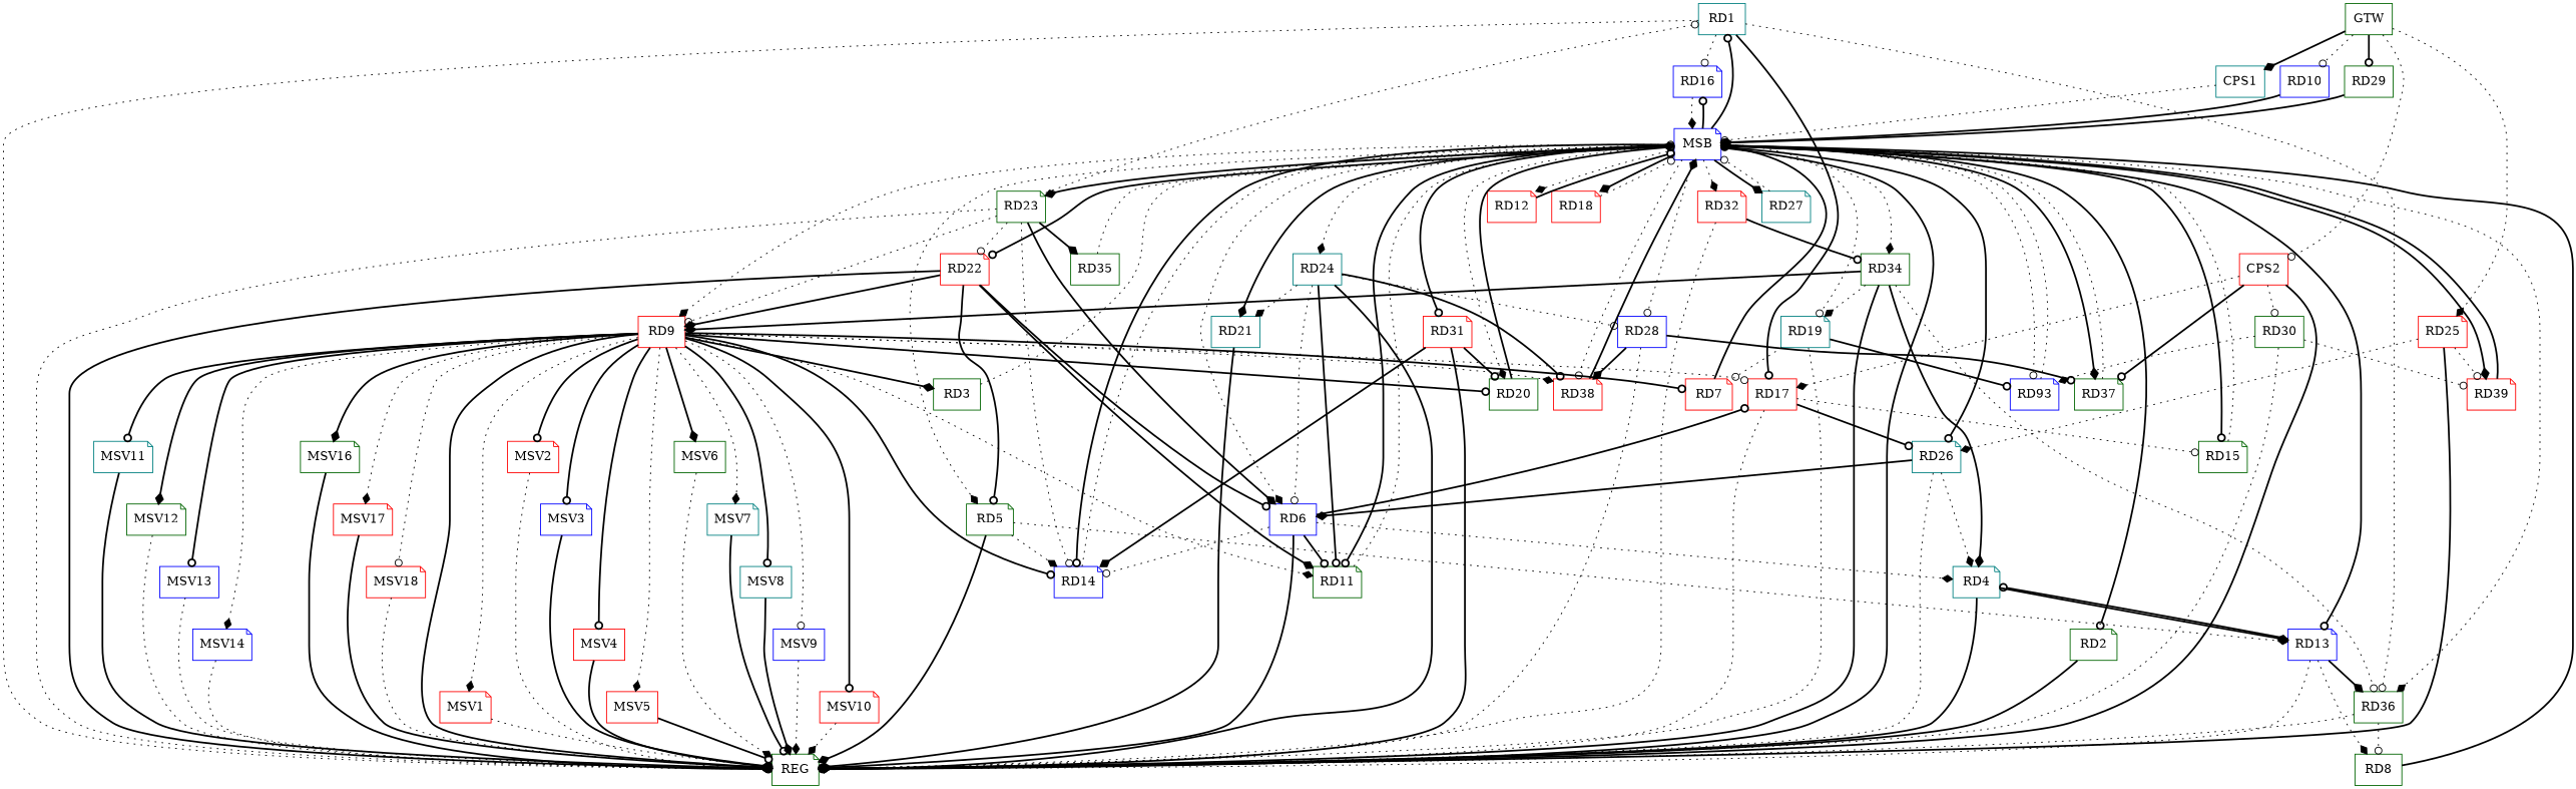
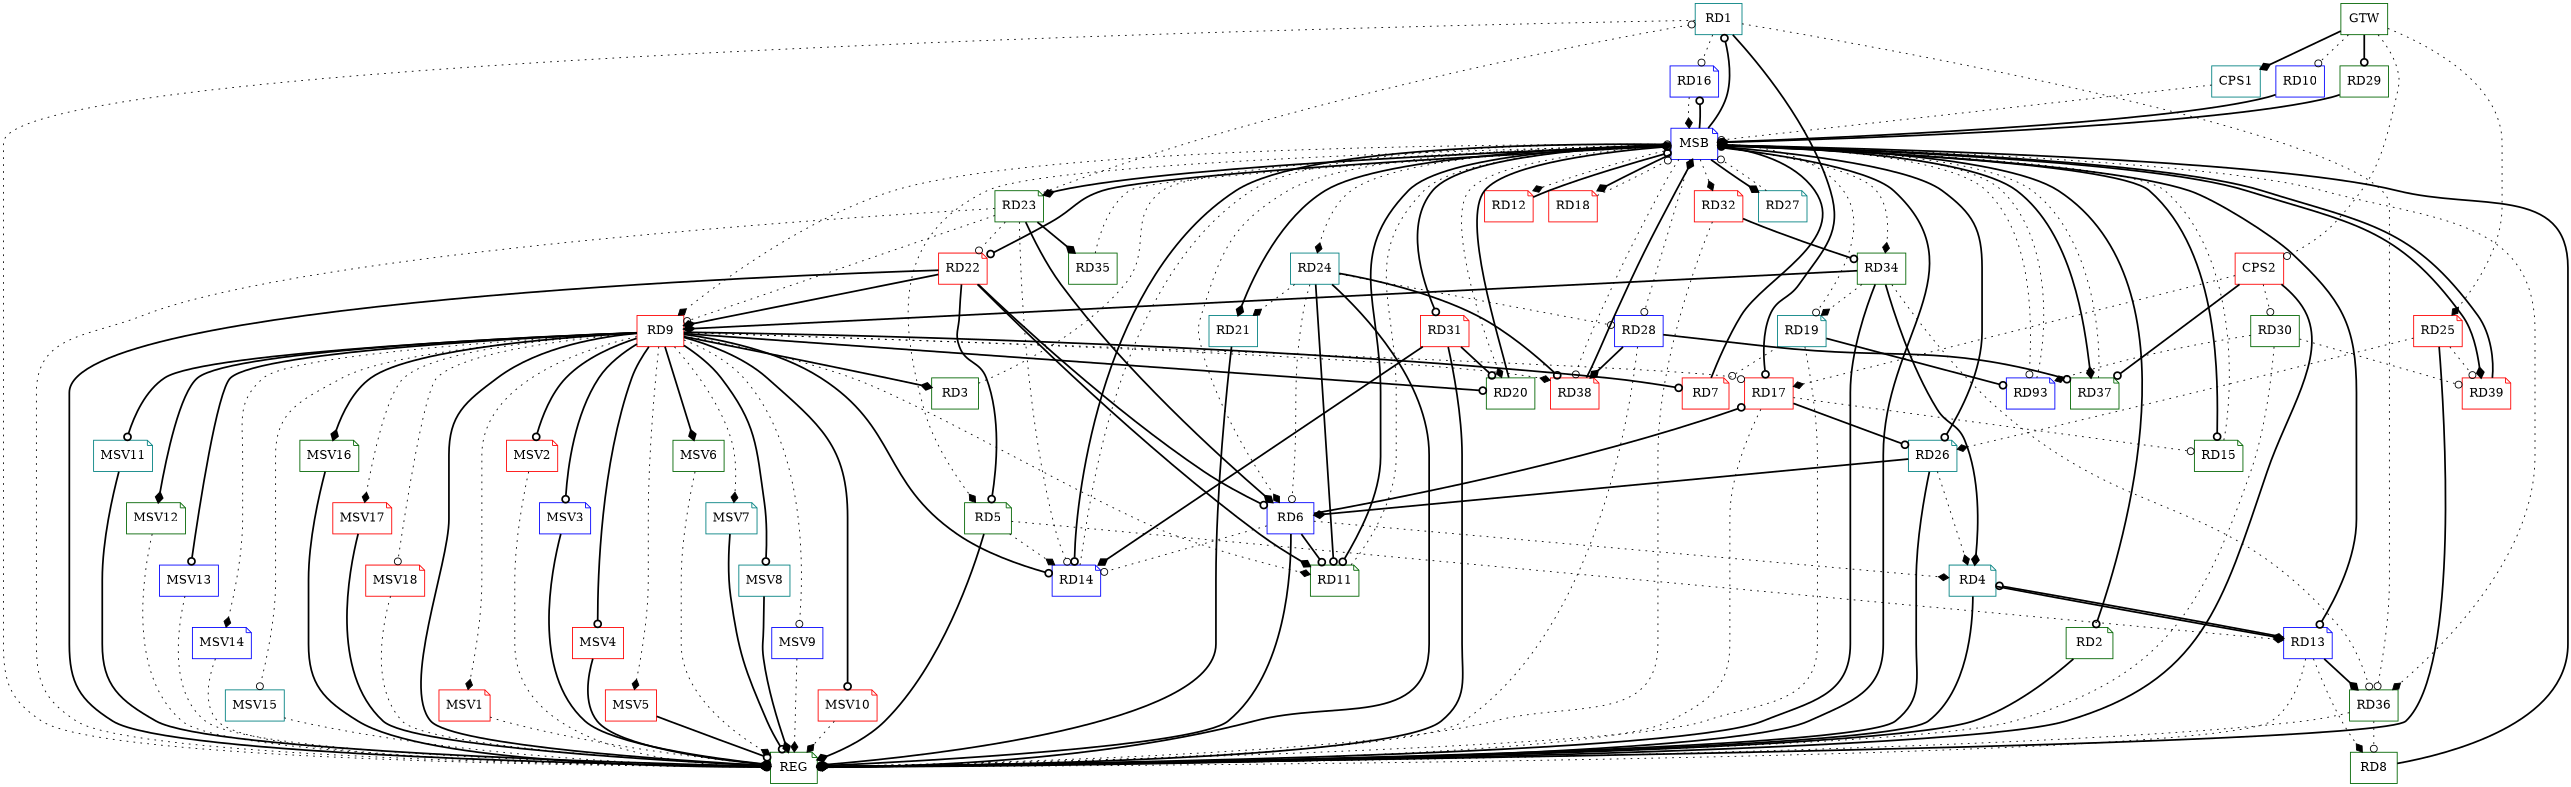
  strict digraph {
    node [color=red shape=note]
    edge [arrowhead=odot style=bold]
    n1 [color=teal label=RD1 shape=box]
    n2 [color=blue label=RD16]
    n3 [label=RD17 shape=box]
    n4 [color=darkgreen label=RD36 shape=box]
    n5 [color=darkgreen label=REG]
    n6 [color=blue label=MSB]
    n7 [color=darkgreen label=RD15]
    n8 [color=teal label=RD26]
    n9 [color=darkgreen label=RD8 shape=box]
    n10 [color=darkgreen label=RD2]
    n11 [color=darkgreen label=RD3 shape=box]
    n12 [color=blue label=RD13]
    n13 [color=darkgreen label=RD5]
    n14 [color=blue label=RD14]
    n15 [color=blue label=RD6 shape=box]
    n16 [color=darkgreen label=RD11]
    n17 [label=RD9 shape=box]
    n18 [color=darkgreen label=RD20 shape=box]
    n19 [label=RD38]
    n20 [label=RD12]
    n21 [label=RD18]
    n22 [color=teal label=RD19]
    n23 [color=blue label=RD93]
    n24 [color=teal label=RD21 shape=box]
    n25 [label=RD22]
    n26 [color=darkgreen label=RD23]
    n27 [color=teal label=RD27]
    n28 [color=teal label=RD24 shape=box]
    n29 [color=blue label=RD28 shape=box]
    n30 [label=RD39]
    n31 [color=darkgreen label=RD37]
    n32 [label=RD31]
    n33 [label=RD32]
    n34 [color=darkgreen label=RD34 shape=box]
    n35 [color=teal label=RD4]
    n36 [label=RD7]
    n37 [label=MSV1]
    n38 [label=MSV2]
    n39 [color=blue label=MSV3]
    n40 [label=MSV4 shape=box]
    n41 [label=MSV5 shape=box]
    n42 [color=darkgreen label=MSV6 shape=box]
    n43 [color=teal label=MSV7]
    n44 [color=teal label=MSV8 shape=box]
    n45 [color=blue label=MSV9 shape=box]
    n46 [label=MSV10]
    n47 [color=teal label=MSV11]
    n48 [color=darkgreen label=MSV12]
    n49 [color=blue label=MSV13 shape=box]
    n50 [color=blue label=MSV14]
+   n51 [color=teal label=MSV15 shape=box]
    n52 [color=darkgreen label=MSV16]
    n53 [label=MSV17]
    n54 [label=MSV18]
    n55 [color=blue label=RD10 shape=box]
    n56 [color=darkgreen label=RD35 shape=box]
    n57 [label=RD25]
    n58 [color=darkgreen label=RD29 shape=box]
    n59 [color=darkgreen label=RD30 shape=box]
    n60 [color=teal label=CPS1 shape=box]
    n61 [label=CPS2 shape=box]
    n62 [color=darkgreen label=GTW shape=box]
    n1 -> n2 [style=dotted]
    n1 -> n3
    n1 -> n4 [style=dotted]
    n1 -> n5 [style=dotted]
    n2 -> n6 [arrowhead=diamond style=dotted]
    n3 -> n5 [arrowhead=diamond style=dotted]
    n3 -> n7 [style=dotted]
    n3 -> n8
    n4 -> n5 [arrowhead=diamond style=dotted]
    n4 -> n9 [style=dotted]
    n6 -> n1
    n6 -> n2
    n6 -> n4 [arrowhead=diamond style=dotted]
    n6 -> n5
    n6 -> n7
    n6 -> n8
    n6 -> n10
    n6 -> n12
    n6 -> n13 [arrowhead=diamond style=dotted]
    n6 -> n14
    n6 -> n15 [arrowhead=diamond style=dotted]
    n6 -> n16
    n6 -> n17 [arrowhead=diamond style=dotted]
    n6 -> n18 [arrowhead=diamond style=dotted]
    n6 -> n19 [style=dotted]
    n6 -> n20 [arrowhead=diamond style=dotted]
    n6 -> n21 [arrowhead=diamond]
    n6 -> n22 [style=dotted]
    n6 -> n23 [style=dotted]
    n6 -> n24 [arrowhead=diamond]
    n6 -> n25
    n6 -> n26 [arrowhead=diamond]
    n6 -> n27 [arrowhead=diamond]
    n6 -> n28 [arrowhead=diamond style=dotted]
    n6 -> n29 [style=dotted]
    n6 -> n30 [arrowhead=diamond]
    n6 -> n31 [arrowhead=diamond]
    n6 -> n32
    n6 -> n33 [arrowhead=diamond style=dotted]
    n6 -> n34 [arrowhead=diamond style=dotted]
    n7 -> n6 [style=dotted]
-   n8 -> n5 [style=dotted]
+   n8 -> n5
    n8 -> n15 [arrowhead=diamond]
    n8 -> n35 [arrowhead=diamond style=dotted]
    n9 -> n6 [arrowhead=diamond]
    n10 -> n5 [arrowhead=diamond]
    n11 -> n6 [style=dotted]
    n12 -> n4 [arrowhead=diamond]
    n12 -> n5 [arrowhead=diamond style=dotted]
    n12 -> n9 [arrowhead=diamond style=dotted]
    n12 -> n35
    n13 -> n5 [arrowhead=diamond]
    n13 -> n12 [arrowhead=diamond style=dotted]
    n13 -> n14 [arrowhead=diamond style=dotted]
    n14 -> n6 [style=dotted]
    n15 -> n3
    n15 -> n5
    n15 -> n14 [style=dotted]
    n15 -> n16
    n15 -> n35 [arrowhead=diamond style=dotted]
    n16 -> n6 [arrowhead=diamond style=dotted]
    n17 -> n3 [style=dotted]
    n17 -> n5
    n17 -> n11 [arrowhead=diamond]
    n17 -> n14
    n17 -> n16 [arrowhead=diamond style=dotted]
    n17 -> n18
    n17 -> n19 [arrowhead=diamond style=dotted]
    n17 -> n36
    n17 -> n37 [arrowhead=diamond style=dotted]
    n17 -> n38
    n17 -> n39
    n17 -> n40
    n17 -> n41 [arrowhead=diamond style=dotted]
    n17 -> n42 [arrowhead=diamond]
    n17 -> n43 [arrowhead=diamond style=dotted]
    n17 -> n44
    n17 -> n45 [style=dotted]
    n17 -> n46
    n17 -> n47
    n17 -> n48 [arrowhead=diamond]
    n17 -> n49
    n17 -> n50 [arrowhead=diamond style=dotted]
+   n17 -> n51 [style=dotted]
    n17 -> n52 [arrowhead=diamond]
    n17 -> n53 [arrowhead=diamond style=dotted]
    n17 -> n54 [style=dotted]
    n18 -> n6
    n19 -> n6 [arrowhead=diamond]
    n20 -> n6
    n21 -> n6 [style=dotted]
    n22 -> n5 [arrowhead=diamond style=dotted]
    n22 -> n23
    n22 -> n36 [style=dotted]
    n23 -> n6 [style=dotted]
    n24 -> n5 [arrowhead=diamond]
    n25 -> n5 [arrowhead=diamond]
    n25 -> n13
    n25 -> n15
    n25 -> n16 [arrowhead=diamond]
    n25 -> n17 [arrowhead=diamond]
    n26 -> n1 [style=dotted]
    n26 -> n5 [arrowhead=diamond style=dotted]
    n26 -> n14 [style=dotted]
    n26 -> n15 [arrowhead=diamond]
    n26 -> n17 [style=dotted]
    n26 -> n25 [style=dotted]
    n26 -> n56 [arrowhead=diamond]
    n27 -> n6 [style=dotted]
    n28 -> n5 [arrowhead=diamond]
    n28 -> n15 [style=dotted]
    n28 -> n16
    n28 -> n19
    n28 -> n24 [arrowhead=diamond style=dotted]
    n28 -> n29 [style=dotted]
    n29 -> n5 [style=dotted]
    n29 -> n19 [arrowhead=diamond]
    n29 -> n31
    n30 -> n6
    n31 -> n6 [arrowhead=diamond style=dotted]
    n32 -> n5
    n32 -> n14 [arrowhead=diamond]
    n32 -> n18
    n33 -> n5 [style=dotted]
    n33 -> n34
    n34 -> n4 [style=dotted]
    n34 -> n5 [arrowhead=diamond]
    n34 -> n17 [arrowhead=diamond]
    n34 -> n22 [arrowhead=diamond style=dotted]
    n34 -> n35 [arrowhead=diamond]
    n35 -> n5 [arrowhead=diamond]
    n35 -> n12 [arrowhead=diamond]
    n36 -> n6
    n37 -> n5 [arrowhead=diamond style=dotted]
    n38 -> n5 [style=dotted]
    n39 -> n5
    n40 -> n5
    n41 -> n5
    n42 -> n5 [arrowhead=diamond style=dotted]
    n43 -> n5
    n44 -> n5 [arrowhead=diamond]
    n45 -> n5 [arrowhead=diamond style=dotted]
    n46 -> n5 [arrowhead=diamond style=dotted]
    n47 -> n5 [arrowhead=diamond]
    n48 -> n5 [arrowhead=diamond style=dotted]
    n49 -> n5 [style=dotted]
    n50 -> n5 [arrowhead=diamond style=dotted]
+   n51 -> n5 [arrowhead=diamond style=dotted]
    n52 -> n5
    n53 -> n5
    n54 -> n5 [style=dotted]
    n55 -> n6 [arrowhead=diamond]
    n56 -> n6 [arrowhead=diamond style=dotted]
    n57 -> n5 [arrowhead=diamond]
    n57 -> n8 [arrowhead=diamond style=dotted]
    n57 -> n30 [style=dotted]
    n58 -> n6
    n59 -> n5 [arrowhead=diamond style=dotted]
    n59 -> n23 [arrowhead=diamond style=dotted]
    n59 -> n30 [style=dotted]
    n60 -> n6 [style=dotted]
    n61 -> n3 [arrowhead=diamond style=dotted]
    n61 -> n5 [arrowhead=diamond]
    n61 -> n31
    n61 -> n59 [style=dotted]
    n62 -> n55 [style=dotted]
    n62 -> n57 [arrowhead=diamond style=dotted]
    n62 -> n58
    n62 -> n60 [arrowhead=diamond]
    n62 -> n61 [style=dotted]
  }
